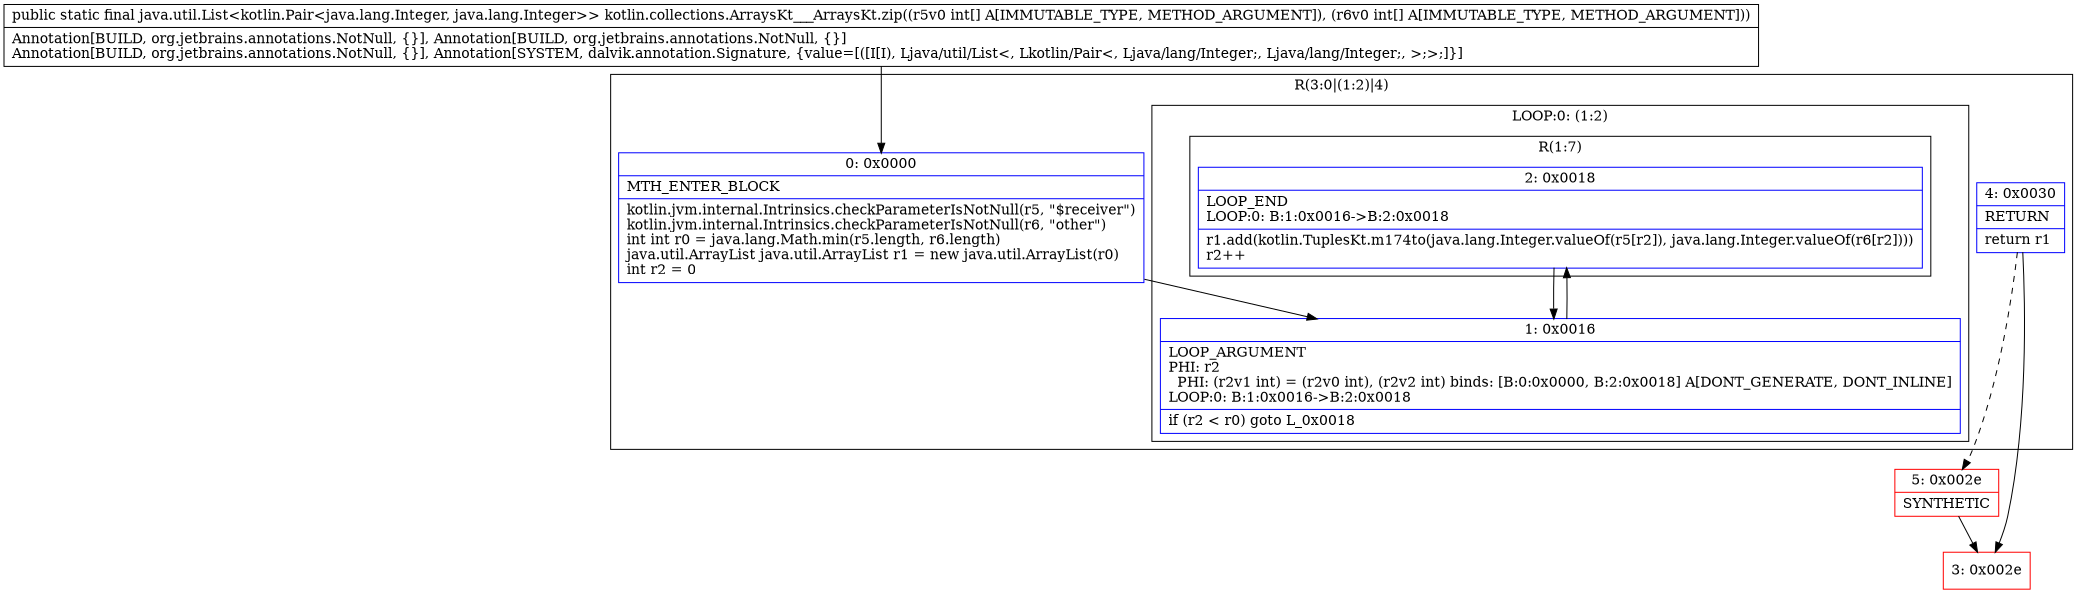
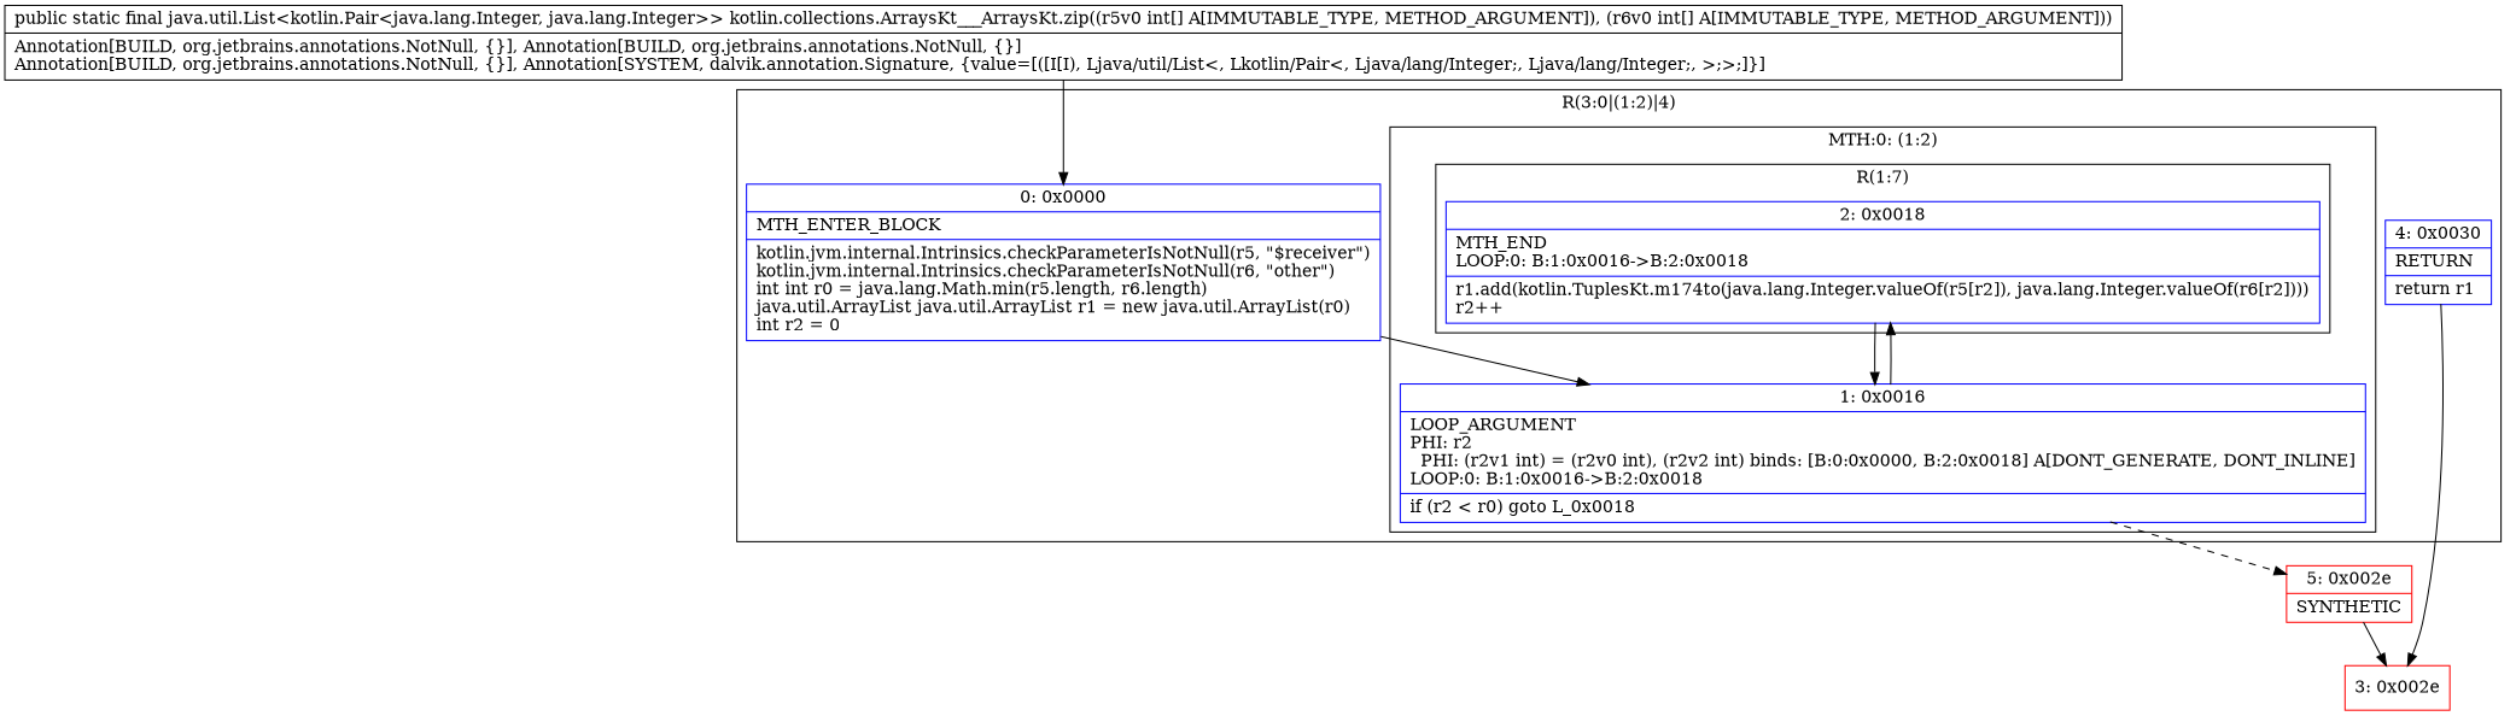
  digraph {
    node [color=blue shape=record]
-   n1 [label="{2\:\ 0x0018|LOOP_END\lLOOP:0: B:1:0x0016\-\>B:2:0x0018\l|r1.add(kotlin.TuplesKt.m174to(java.lang.Integer.valueOf(r5[r2]), java.lang.Integer.valueOf(r6[r2])))\lr2++\l}"]
+   n1 [label="{2\:\ 0x0018|MTH_END\lLOOP:0: B:1:0x0016\-\>B:2:0x0018\l|r1.add(kotlin.TuplesKt.m174to(java.lang.Integer.valueOf(r5[r2]), java.lang.Integer.valueOf(r6[r2])))\lr2++\l}"]
    n2 [label="{1\:\ 0x0016|LOOP_ARGUMENT\lPHI: r2 \l  PHI: (r2v1 int) = (r2v0 int), (r2v2 int) binds: [B:0:0x0000, B:2:0x0018] A[DONT_GENERATE, DONT_INLINE]\lLOOP:0: B:1:0x0016\-\>B:2:0x0018\l|if (r2 \< r0) goto L_0x0018\l}"]
    n3 [label="{0\:\ 0x0000|MTH_ENTER_BLOCK\l|kotlin.jvm.internal.Intrinsics.checkParameterIsNotNull(r5, \"$receiver\")\lkotlin.jvm.internal.Intrinsics.checkParameterIsNotNull(r6, \"other\")\lint int r0 = java.lang.Math.min(r5.length, r6.length)\ljava.util.ArrayList java.util.ArrayList r1 = new java.util.ArrayList(r0)\lint r2 = 0\l}"]
    n4 [label="{4\:\ 0x0030|RETURN\l|return r1\l}"]
    n5 [color=red label="{5\:\ 0x002e|SYNTHETIC\l}"]
    n6 [color=red label="{3\:\ 0x002e}"]
    n7 [label="{public static final java.util.List\<kotlin.Pair\<java.lang.Integer, java.lang.Integer\>\> kotlin.collections.ArraysKt___ArraysKt.zip((r5v0 int[] A[IMMUTABLE_TYPE, METHOD_ARGUMENT]), (r6v0 int[] A[IMMUTABLE_TYPE, METHOD_ARGUMENT]))  | Annotation[BUILD, org.jetbrains.annotations.NotNull, \{\}], Annotation[BUILD, org.jetbrains.annotations.NotNull, \{\}]\lAnnotation[BUILD, org.jetbrains.annotations.NotNull, \{\}], Annotation[SYSTEM, dalvik.annotation.Signature, \{value=[([I[I), Ljava\/util\/List\<, Lkotlin\/Pair\<, Ljava\/lang\/Integer;, Ljava\/lang\/Integer;, \>;\>;]\}]\l}" color=""]
    subgraph cluster_1 {
      label="R(3:0|(1:2)|4)"
      n3
      n4
      subgraph cluster_2 {
-       label="LOOP:0: (1:2)"
+       label="MTH:0: (1:2)"
        n2
        subgraph cluster_3 {
          label="R(1:7)"
          n1
        }
      }
    }
    n1 -> n2
    n2 -> n1
-   n4 -> n5 [style=dashed]
+   n2 -> n5 [style=dashed]
    n3 -> n2
    n4 -> n6
    n5 -> n6
    n7 -> n3
  }
